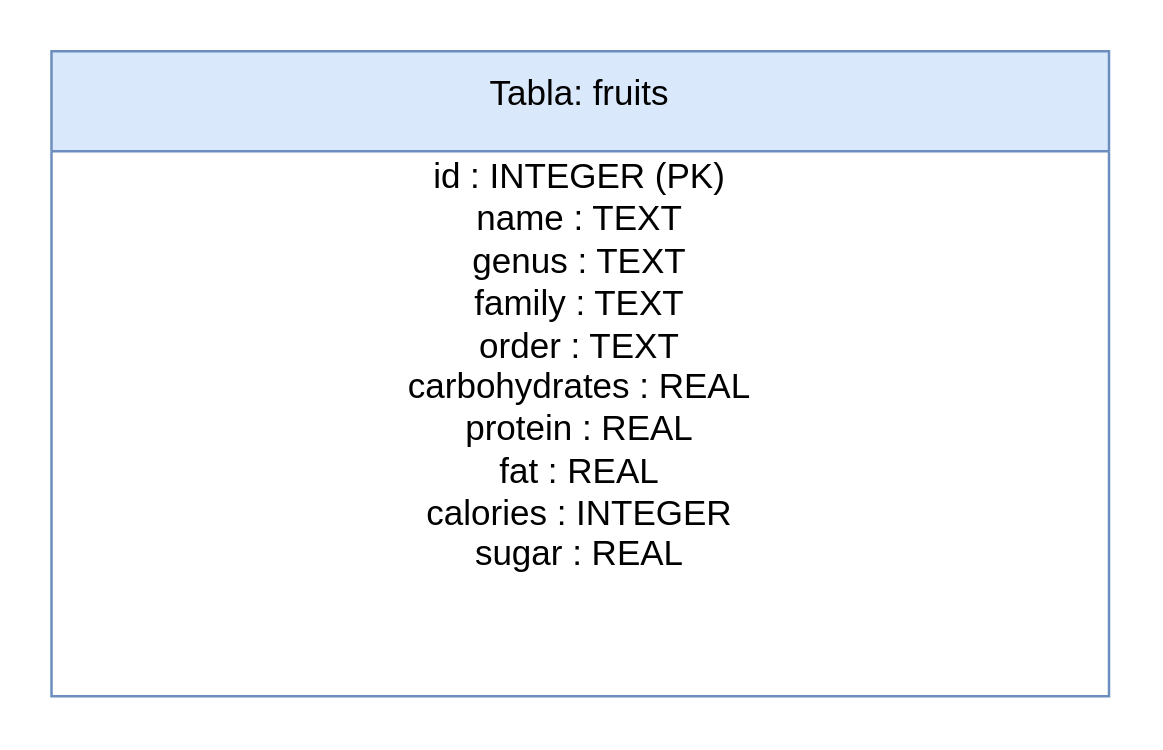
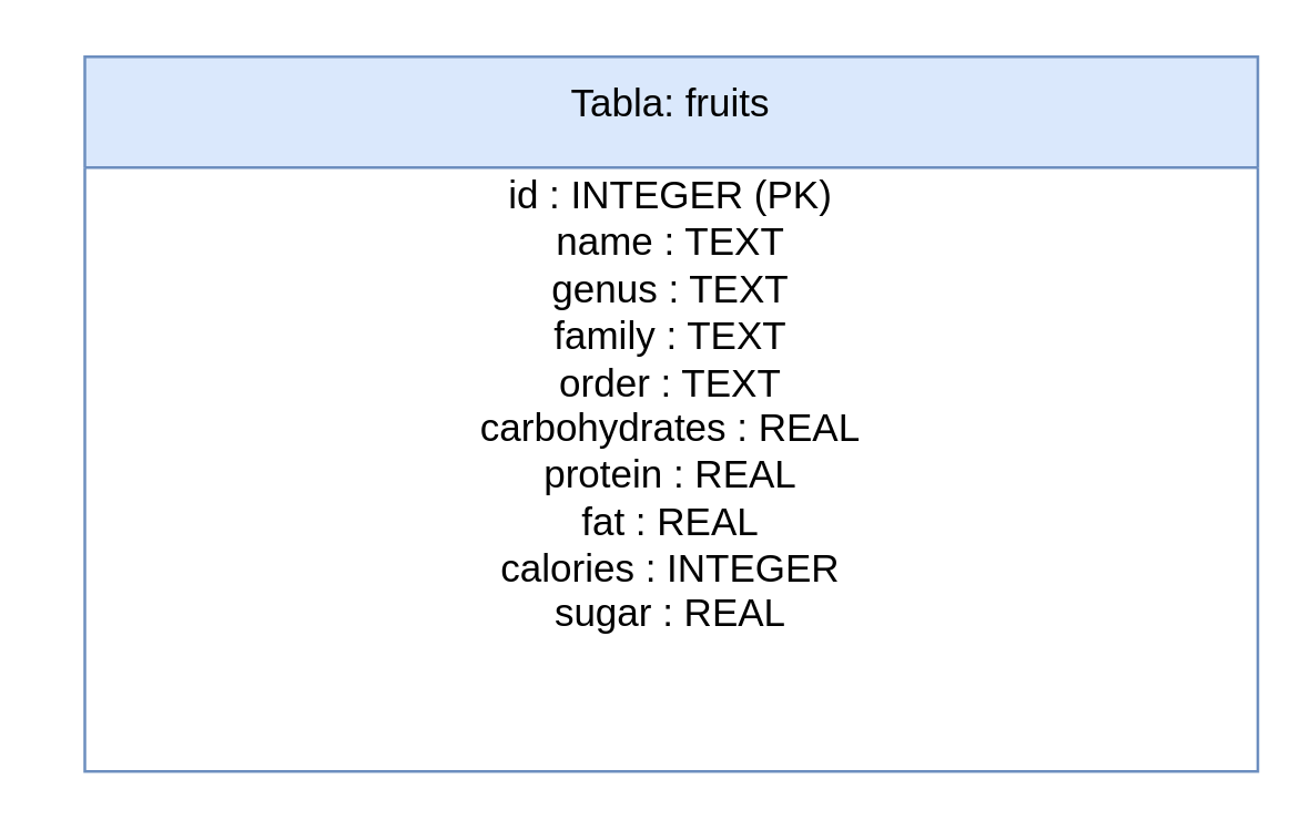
  <mxCell id="0" />
  <mxCell id="1" parent="0" />
- <mxCell id="2" value="Tabla: fruits&#10;&#10;id               : INTEGER (PK)&#10;name             : TEXT&#10;genus            : TEXT&#10;family           : TEXT&#10;order            : TEXT&#10;carbohydrates    : REAL&#10;protein          : REAL&#10;fat              : REAL&#10;calories         : INTEGER&#10;sugar            : REAL" style="shape=swimlane;whiteSpace=wrap;html=1;fontSize=14;spacingTop=178;fillColor=#dae8fc;strokeColor=#6c8ebf;" parent="1" vertex="1"><mxGeometry x="20" y="20" width="423" height="258" as="geometry" /></mxCell>
+ <mxCell id="2" value="Tabla: fruits&#10;&#10;id               : INTEGER (PK)&#10;name             : TEXT&#10;genus            : TEXT&#10;family           : TEXT&#10;order            : TEXT&#10;carbohydrates    : REAL&#10;protein          : REAL&#10;fat              : REAL&#10;calories         : INTEGER&#10;sugar            : REAL" style="shape=swimlane;whiteSpace=wrap;html=1;fontSize=14;spacingTop=178;fillColor=#dae8fc;strokeColor=#6c8ebf;" parent="1" vertex="1"><mxGeometry x="30" y="20" width="423" height="258" as="geometry" /></mxCell>
